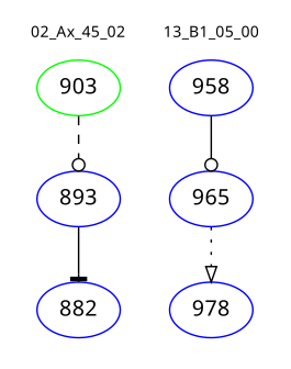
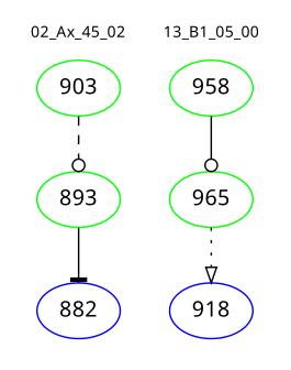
  digraph {
    fontname="Noto Sans"
    node [color=blue fontname="Noto Sans"]
    edge [arrowhead=odot color=black fontname="Noto Sans" style=solid]
    n1 [color=green label=903]
-   n2 [label=893]
+   n2 [color=green label=893]
    n3 [label=882]
-   n4 [label=958]
-   n5 [label=965]
-   n6 [label=978]
+   n4 [color=green label=958]
+   n5 [color=green label=965]
+   n6 [label=918]
    subgraph cluster_1 {
      color=white
      fontsize=10
      label="02_Ax_45_02"
      n1
      n2
      n3
    }
    subgraph cluster_2 {
      color=white
      fontsize=10
      label="13_B1_05_00"
      n4
      n5
      n6
    }
    n1 -> n2 [style=dashed]
    n2 -> n3 [arrowhead=tee]
    n4 -> n5
    n5 -> n6 [arrowhead=onormal style=dotted]
  }
